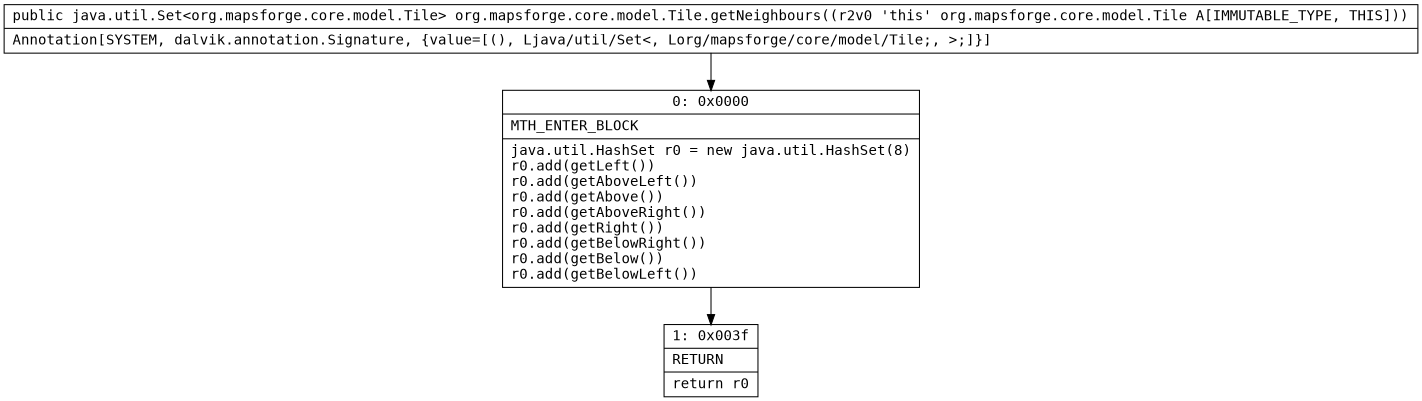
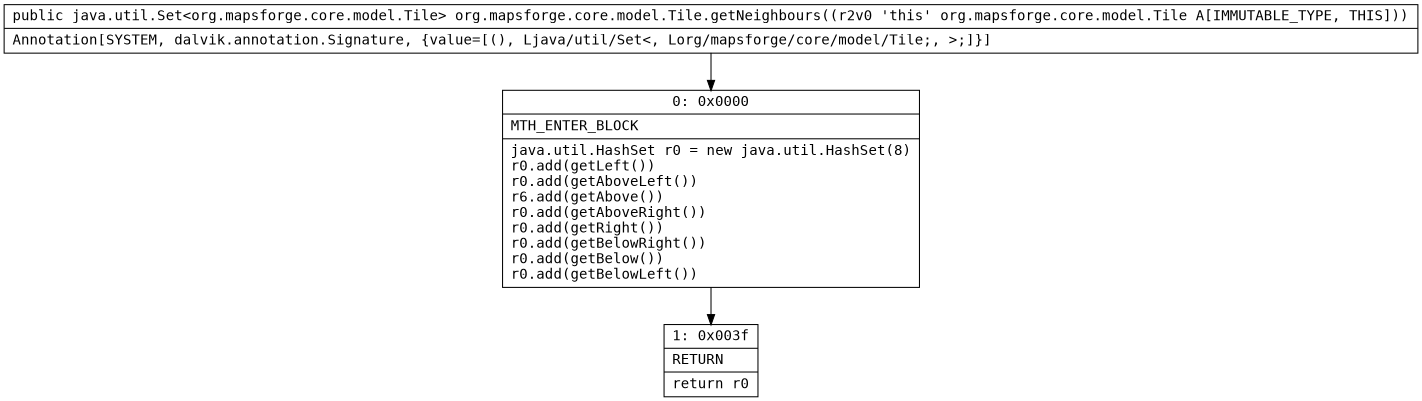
  digraph {
    fontname="DejaVu Sans Mono"
    node [shape=record fontname="DejaVu Sans Mono"]
    edge [fontname="DejaVu Sans Mono"]
-   n1 [label="{0\:\ 0x0000|MTH_ENTER_BLOCK\l|java.util.HashSet r0 = new java.util.HashSet(8)\lr0.add(getLeft())\lr0.add(getAboveLeft())\lr0.add(getAbove())\lr0.add(getAboveRight())\lr0.add(getRight())\lr0.add(getBelowRight())\lr0.add(getBelow())\lr0.add(getBelowLeft())\l}"]
+   n1 [label="{0\:\ 0x0000|MTH_ENTER_BLOCK\l|java.util.HashSet r0 = new java.util.HashSet(8)\lr0.add(getLeft())\lr0.add(getAboveLeft())\lr6.add(getAbove())\lr0.add(getAboveRight())\lr0.add(getRight())\lr0.add(getBelowRight())\lr0.add(getBelow())\lr0.add(getBelowLeft())\l}"]
    n2 [label="{1\:\ 0x003f|RETURN\l|return r0\l}"]
    n3 [label="{public java.util.Set\<org.mapsforge.core.model.Tile\> org.mapsforge.core.model.Tile.getNeighbours((r2v0 'this' org.mapsforge.core.model.Tile A[IMMUTABLE_TYPE, THIS]))  | Annotation[SYSTEM, dalvik.annotation.Signature, \{value=[(), Ljava\/util\/Set\<, Lorg\/mapsforge\/core\/model\/Tile;, \>;]\}]\l}"]
    n1 -> n2
    n3 -> n1
  }
